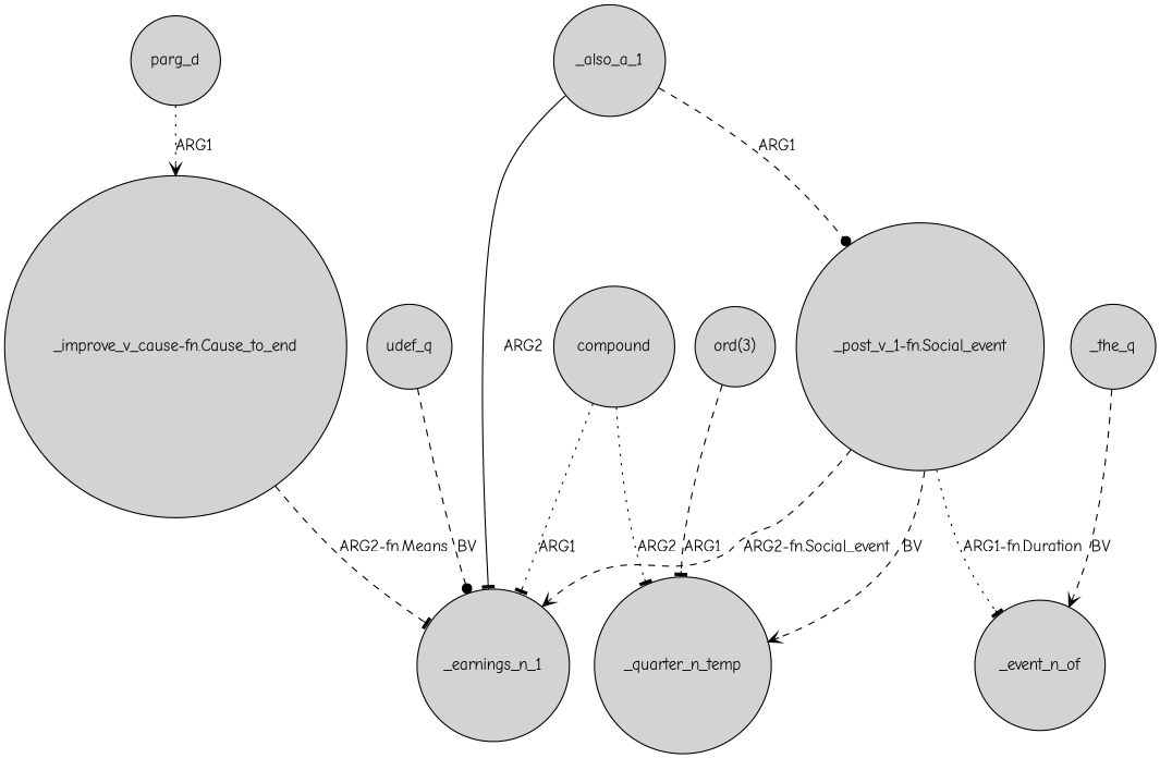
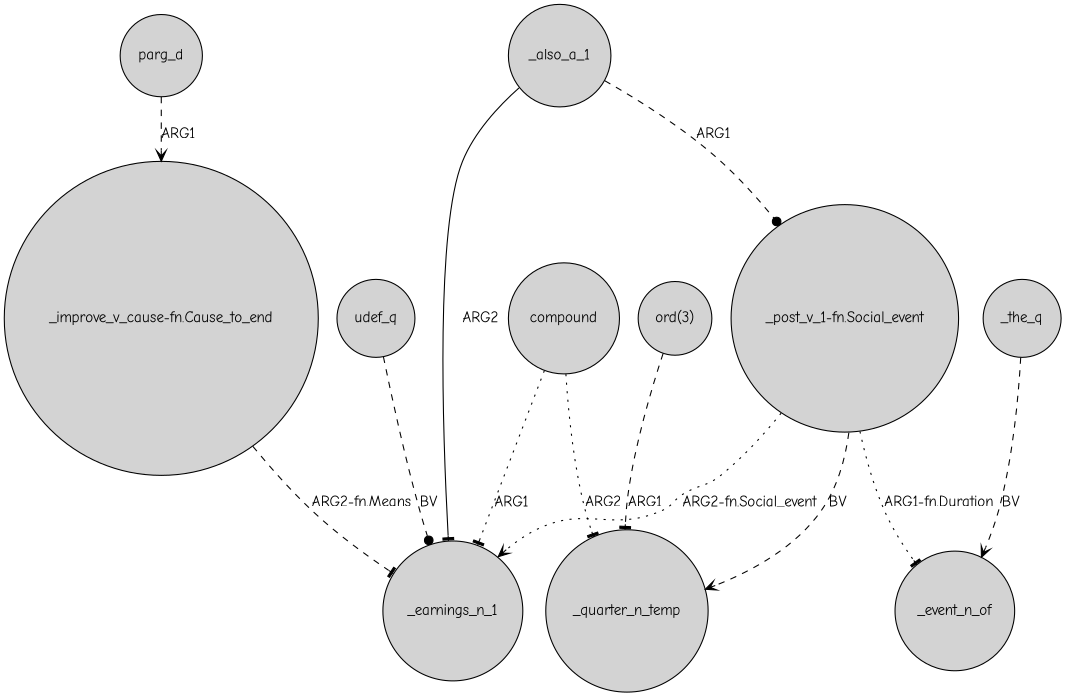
  digraph {
    fontname="Comic Neue"
    node [fontname="Comic Neue" shape=circle style=filled]
    edge [arrowhead=tee fontname="Comic Neue" style=dashed]
    compound
    _quarter_n_temp
    _earnings_n_1
    udef_q
    "_post_v_1-fn.Social_event"
    n6 [label=_event_n_of]
    "ord(3)"
    _also_a_1
    _the_q
    parg_d
    "_improve_v_cause-fn.Cause_to_end"
    compound -> _quarter_n_temp [label=ARG2 style=dotted]
    compound -> _earnings_n_1 [label=ARG1 style=dotted]
    udef_q -> _earnings_n_1 [arrowhead=dot label=BV]
    "_post_v_1-fn.Social_event" -> _quarter_n_temp [arrowhead=vee label=BV]
-   "_post_v_1-fn.Social_event" -> _earnings_n_1 [arrowhead=vee label="ARG2-fn.Social_event"]
+   "_post_v_1-fn.Social_event" -> _earnings_n_1 [arrowhead=vee label="ARG2-fn.Social_event" style=dotted]
    "_post_v_1-fn.Social_event" -> n6 [label="ARG1-fn.Duration" style=dotted]
    "ord(3)" -> _quarter_n_temp [label=ARG1]
    _also_a_1 -> _earnings_n_1 [label=ARG2 style=solid]
    _also_a_1 -> "_post_v_1-fn.Social_event" [arrowhead=dot label=ARG1]
    _the_q -> n6 [arrowhead=vee label=BV]
-   parg_d -> "_improve_v_cause-fn.Cause_to_end" [arrowhead=vee label=ARG1 style=dotted]
+   parg_d -> "_improve_v_cause-fn.Cause_to_end" [arrowhead=vee label=ARG1]
    "_improve_v_cause-fn.Cause_to_end" -> _earnings_n_1 [label="ARG2-fn.Means"]
  }
